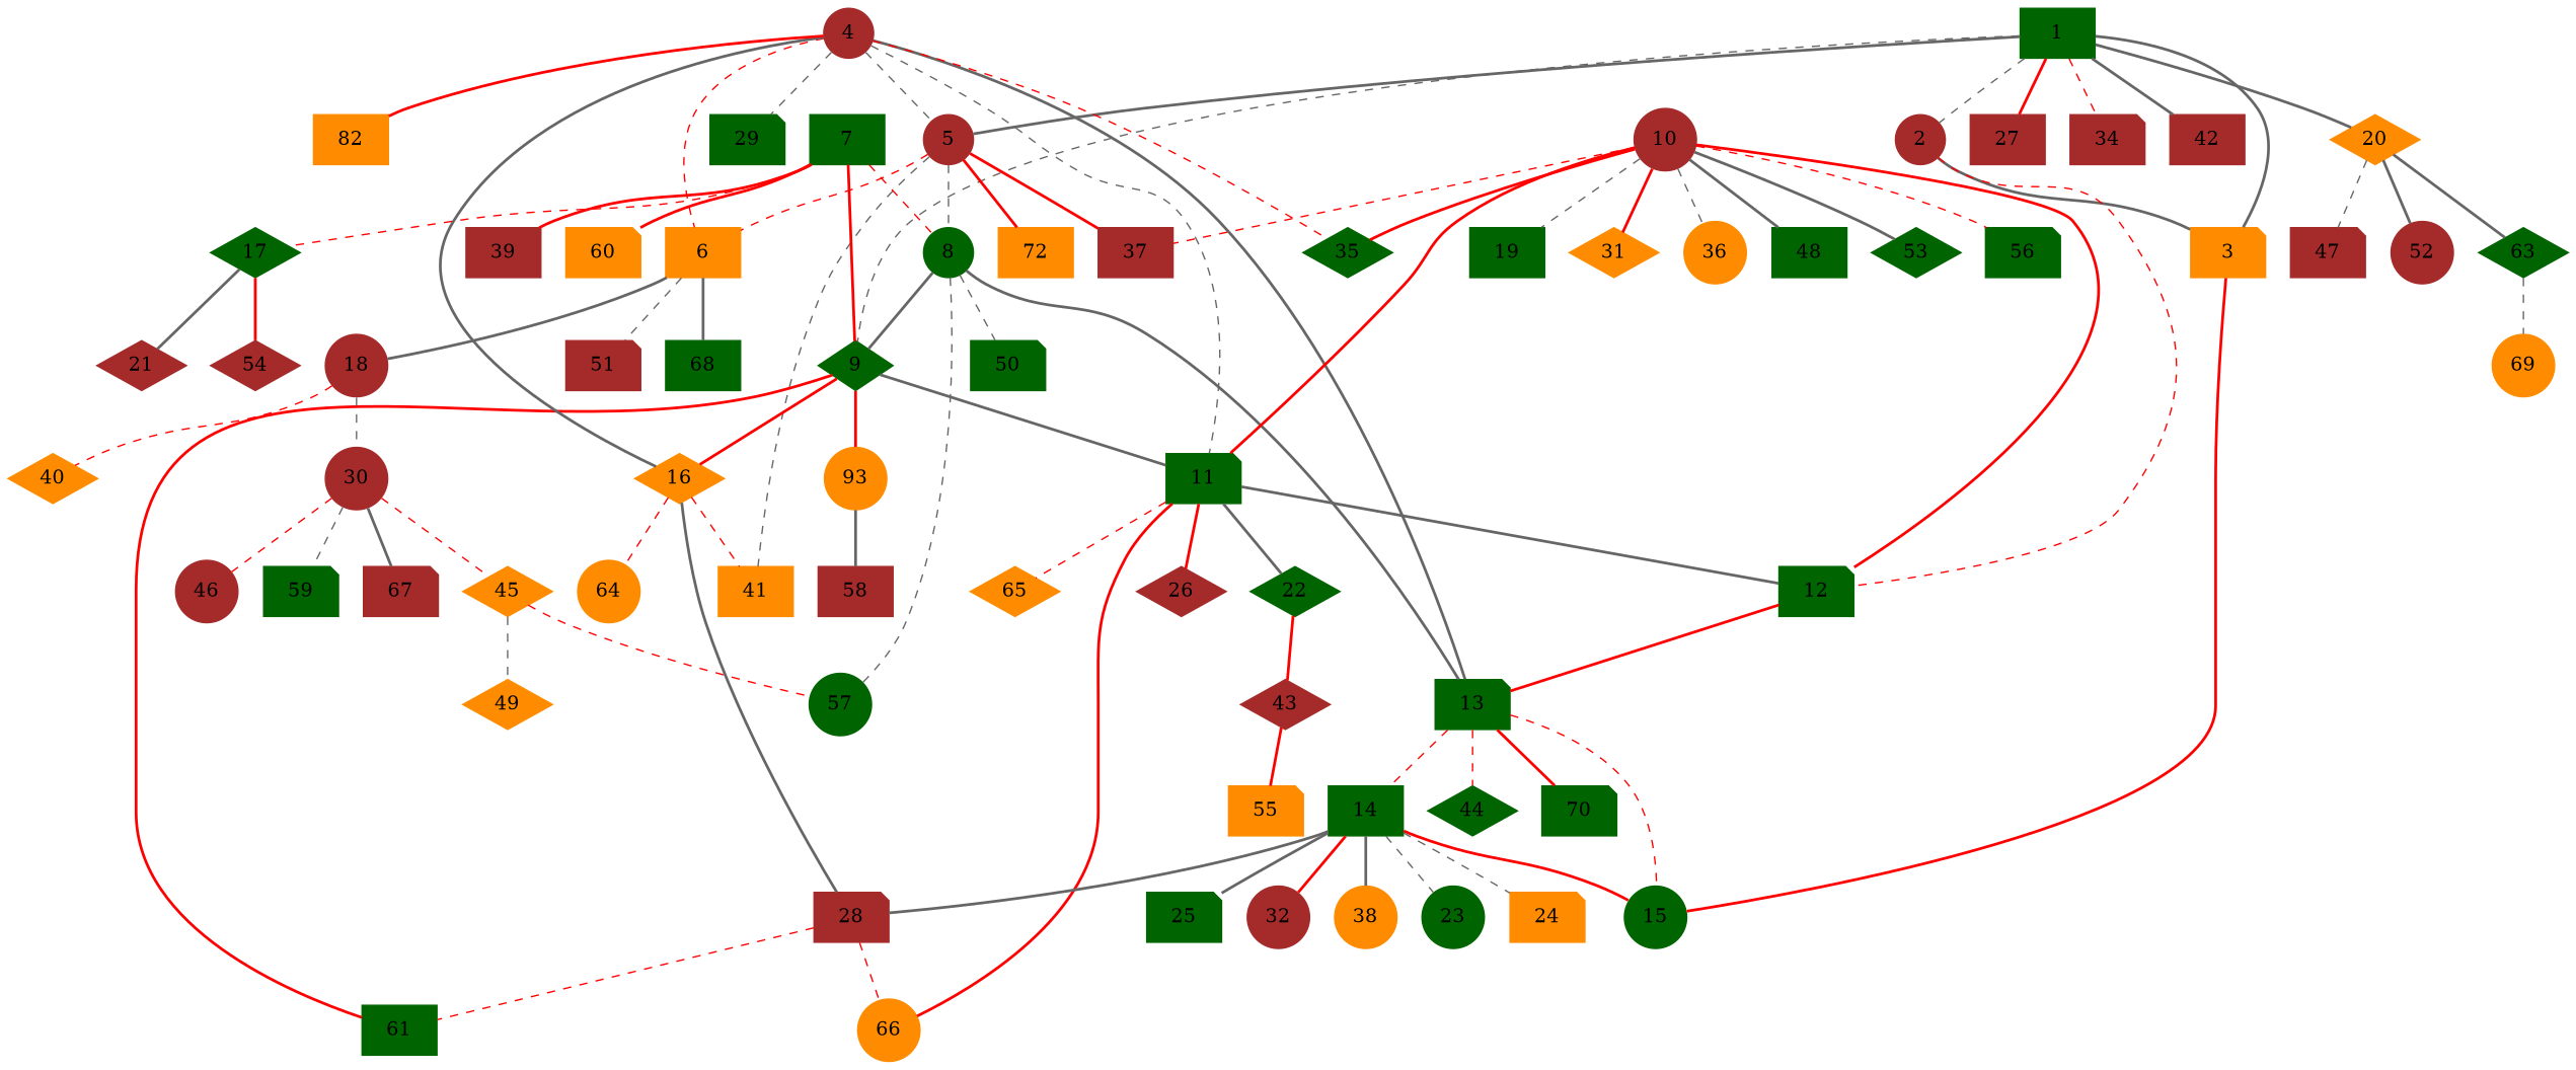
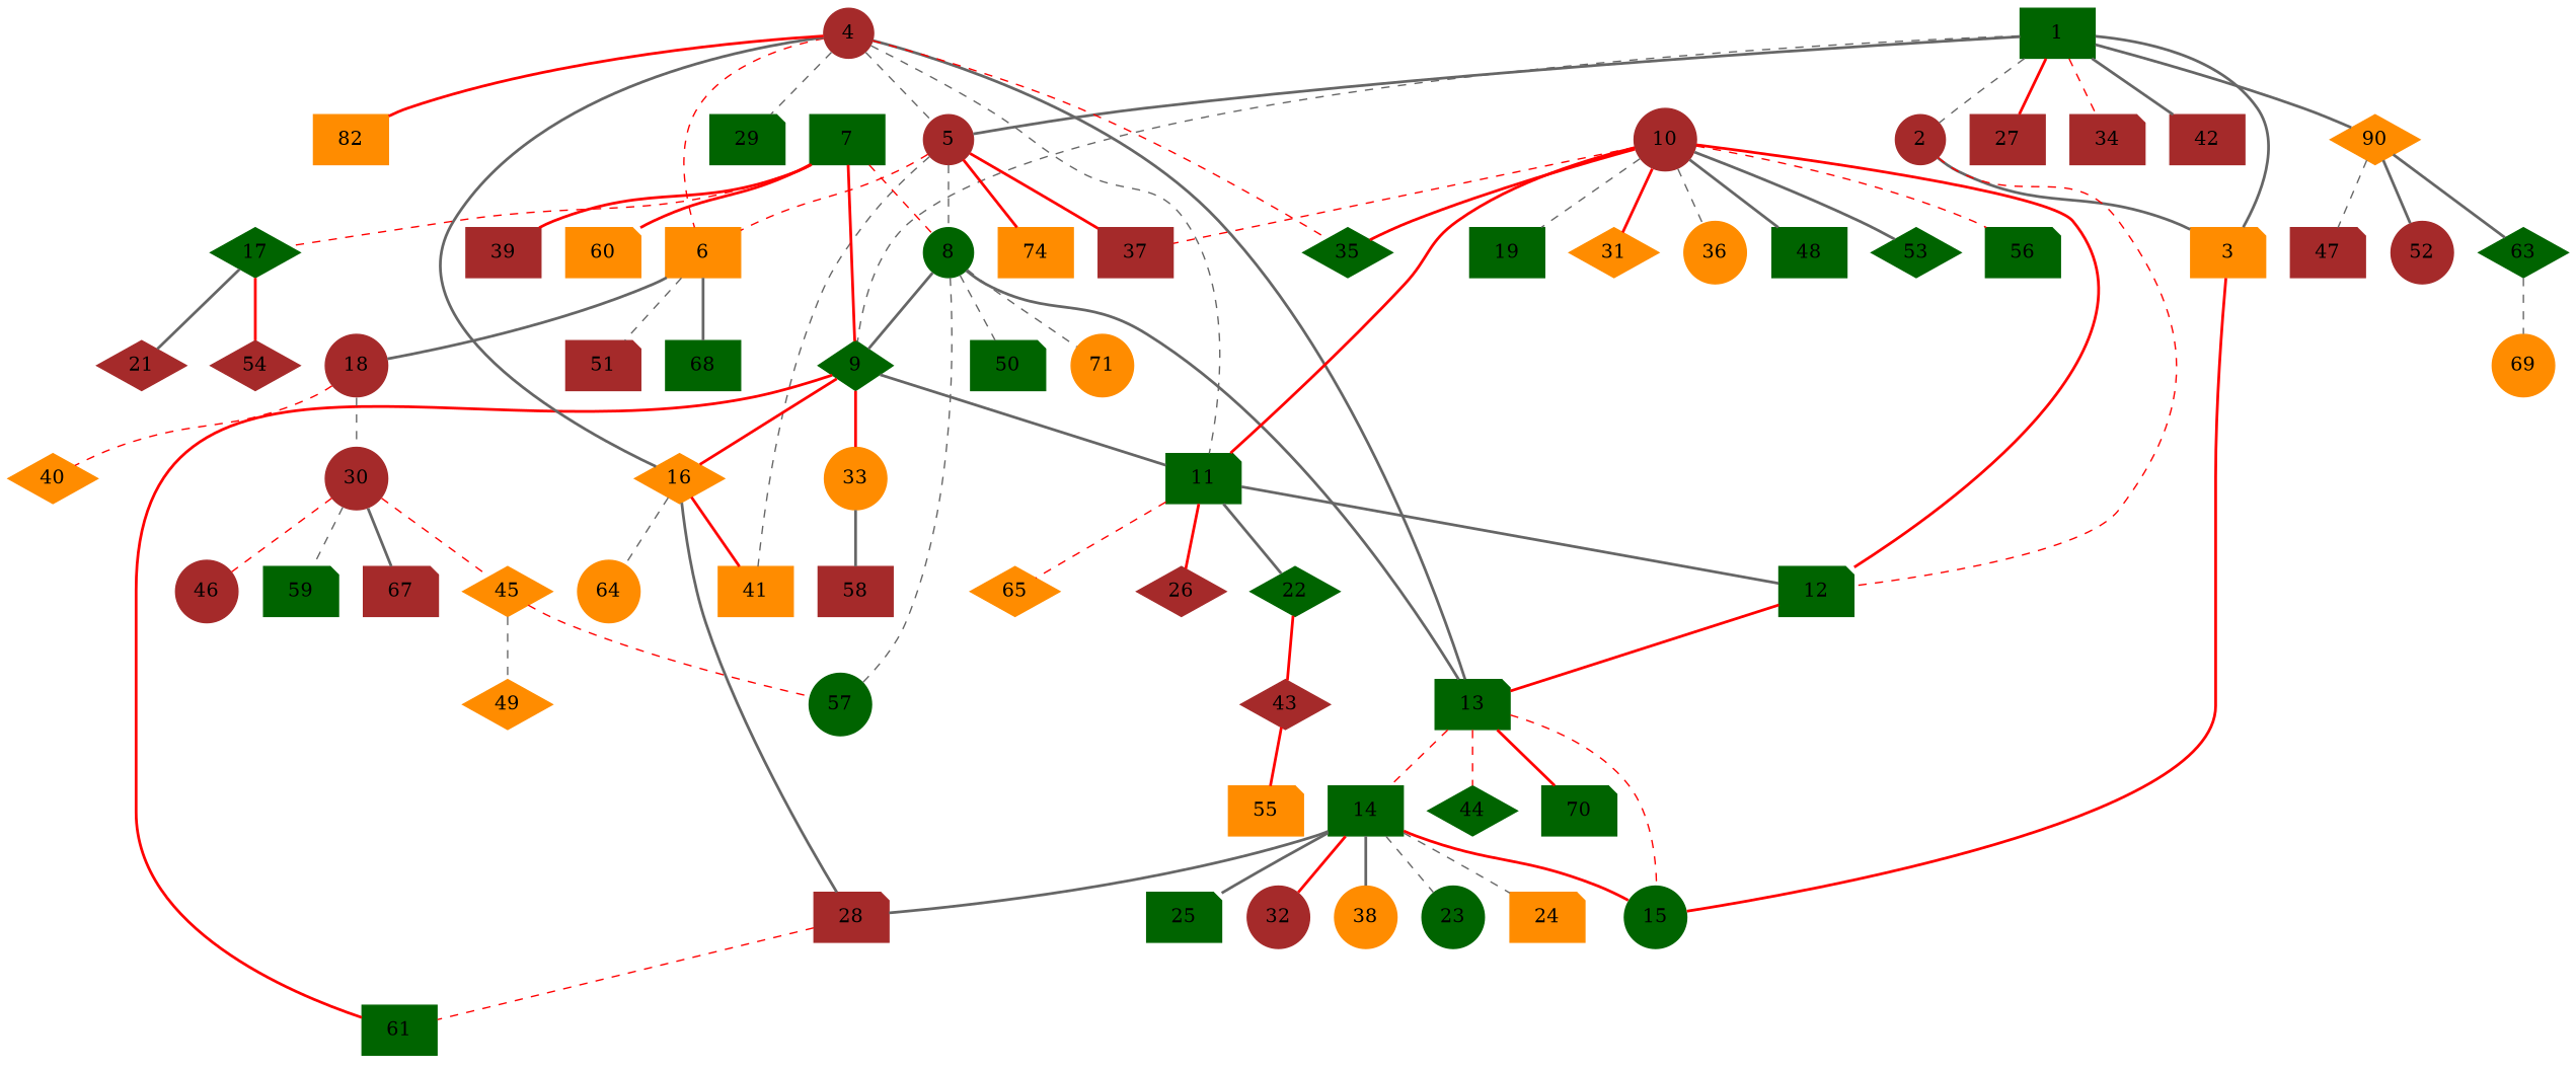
  graph {
    node [color=darkgreen shape=circle style=filled]
    edge [color=gray40 style=bold]
    1 [shape=box]
    2 [color=brown]
    3 [color=darkorange shape=note]
    5 [color=brown]
    9 [shape=diamond]
-   20 [color=darkorange shape=diamond]
+   20 [color=darkorange shape=diamond label=90]
    27 [color=brown shape=box]
    34 [color=brown shape=note]
    42 [color=brown shape=box]
    12 [shape=note]
    15
    6 [color=darkorange shape=box]
    8
    37 [color=brown shape=box]
    41 [color=darkorange shape=box]
-   72 [color=darkorange shape=box]
+   72 [color=darkorange shape=box label=74]
    11 [shape=note]
    16 [color=darkorange shape=diamond]
-   33 [color=darkorange label=93]
+   33 [color=darkorange]
    61 [shape=box]
    47 [color=brown shape=note]
    52 [color=brown]
    63 [shape=diamond]
    13 [shape=note]
    4 [color=brown]
    29 [shape=note]
    35 [shape=diamond]
    n28 [color=darkorange label=82 shape=box]
    18 [color=brown]
    51 [color=brown shape=note]
    68 [shape=box]
    22 [shape=diamond]
    26 [color=brown shape=diamond]
    65 [color=darkorange shape=diamond]
-   66 [color=darkorange]
    14 [shape=box]
    44 [shape=diamond]
    70 [shape=note]
    28 [color=brown shape=note]
    64 [color=darkorange]
    50 [shape=note]
    57
+   71 [color=darkorange]
    30 [color=brown]
    40 [color=darkorange shape=diamond]
    7 [shape=box]
    17 [shape=diamond]
    39 [color=brown shape=box]
    60 [color=darkorange shape=note]
    21 [color=brown shape=diamond]
    54 [color=brown shape=diamond]
    58 [color=brown shape=box]
    10 [color=brown]
    19 [shape=box]
    31 [color=darkorange shape=diamond]
    36 [color=darkorange]
    48 [shape=box]
    53 [shape=diamond]
    56 [shape=note]
    43 [color=brown shape=diamond]
    23
    24 [color=darkorange shape=note]
    25 [shape=note]
    32 [color=brown]
    38 [color=darkorange]
    45 [color=darkorange shape=diamond]
    46 [color=brown]
    59 [shape=note]
    67 [color=brown shape=note]
    69 [color=darkorange]
    55 [color=darkorange shape=note]
    49 [color=darkorange shape=diamond]
    1 -- 2 [style=dashed]
    1 -- 3
    1 -- 5
    1 -- 9 [style=dashed]
    1 -- 20
    1 -- 27 [color=red]
    1 -- 34 [color=red style=dashed]
    1 -- 42
    2 -- 3
    2 -- 12 [color=red style=dashed]
    3 -- 15 [color=red]
    5 -- 6 [color=red style=dashed]
    5 -- 8 [style=dashed]
    5 -- 37 [color=red]
    5 -- 41 [style=dashed]
    5 -- 72 [color=red]
    9 -- 11
    9 -- 16 [color=red]
    9 -- 33 [color=red]
    9 -- 61 [color=red]
    20 -- 47 [style=dashed]
    20 -- 52
    20 -- 63
    12 -- 13 [color=red]
    6 -- 18
    6 -- 51 [style=dashed]
    6 -- 68
    8 -- 9
    8 -- 13
    8 -- 50 [style=dashed]
    8 -- 57 [style=dashed]
+   8 -- 71 [style=dashed]
    11 -- 12
    11 -- 22
    11 -- 26 [color=red]
    11 -- 65 [color=red style=dashed]
-   11 -- 66 [color=red]
-   16 -- 41 [color=red style=dashed]
+   16 -- 41 [color=red]
    16 -- 28
-   16 -- 64 [color=red style=dashed]
+   16 -- 64 [style=dashed]
    33 -- 58
    63 -- 69 [style=dashed]
    13 -- 15 [color=red style=dashed]
    13 -- 14 [color=red style=dashed]
    13 -- 44 [color=red style=dashed]
    13 -- 70 [color=red]
    4 -- 5 [style=dashed]
    4 -- 6 [color=red style=dashed]
    4 -- 11 [style=dashed]
    4 -- 16
    4 -- 13
    4 -- 29 [style=dashed]
    4 -- 35 [color=red style=dashed]
    4 -- n28 [color=red]
    18 -- 30 [style=dashed]
    18 -- 40 [color=red style=dashed]
    22 -- 43 [color=red]
    14 -- 15 [color=red]
    14 -- 28
    14 -- 23 [style=dashed]
    14 -- 24 [style=dashed]
    14 -- 25
    14 -- 32 [color=red]
    14 -- 38
    28 -- 61 [color=red style=dashed]
-   28 -- 66 [color=red style=dashed]
    30 -- 45 [color=red style=dashed]
    30 -- 46 [color=red style=dashed]
    30 -- 59 [style=dashed]
    30 -- 67
    7 -- 9 [color=red]
    7 -- 8 [color=red style=dashed]
    7 -- 17 [color=red style=dashed]
    7 -- 39 [color=red]
    7 -- 60 [color=red]
    17 -- 21
    17 -- 54 [color=red]
    10 -- 12 [color=red]
    10 -- 37 [color=red style=dashed]
    10 -- 11 [color=red]
    10 -- 35 [color=red]
    10 -- 19 [style=dashed]
    10 -- 31 [color=red]
    10 -- 36 [style=dashed]
    10 -- 48
    10 -- 53
    10 -- 56 [color=red style=dashed]
    43 -- 55 [color=red]
    45 -- 57 [color=red style=dashed]
    45 -- 49 [style=dashed]
  }
